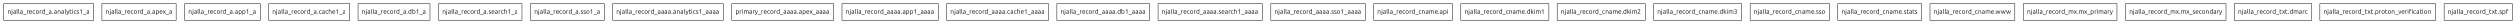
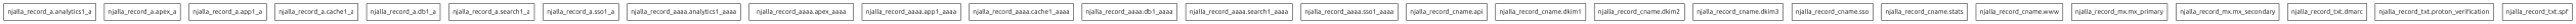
  digraph {
    rankdir=TB
    fontname=Ubuntu
    node [fontname=Ubuntu shape=rect]
    n1 [label="njalla_record_a.analytics1_a"]
    n2 [label="njalla_record_a.apex_a"]
    n3 [label="njalla_record_a.app1_a"]
    n4 [label="njalla_record_a.cache1_a"]
    n5 [label="njalla_record_a.db1_a"]
    n6 [label="njalla_record_a.search1_a"]
    n7 [label="njalla_record_a.sso1_a"]
    n8 [label="njalla_record_aaaa.analytics1_aaaa"]
-   n9 [label="primary_record_aaaa.apex_aaaa"]
+   n9 [label="njalla_record_aaaa.apex_aaaa"]
    n10 [label="njalla_record_aaaa.app1_aaaa"]
    n11 [label="njalla_record_aaaa.cache1_aaaa"]
    n12 [label="njalla_record_aaaa.db1_aaaa"]
    n13 [label="njalla_record_aaaa.search1_aaaa"]
    n14 [label="njalla_record_aaaa.sso1_aaaa"]
    n15 [label="njalla_record_cname.api"]
    n16 [label="njalla_record_cname.dkim1"]
    n17 [label="njalla_record_cname.dkim2"]
    n18 [label="njalla_record_cname.dkim3"]
    n19 [label="njalla_record_cname.sso"]
    n20 [label="njalla_record_cname.stats"]
    n21 [label="njalla_record_cname.www"]
    n22 [label="njalla_record_mx.mx_primary"]
    n23 [label="njalla_record_mx.mx_secondary"]
    n24 [label="njalla_record_txt.dmarc"]
    n25 [label="njalla_record_txt.proton_verification"]
    n26 [label="njalla_record_txt.spf"]
  }
